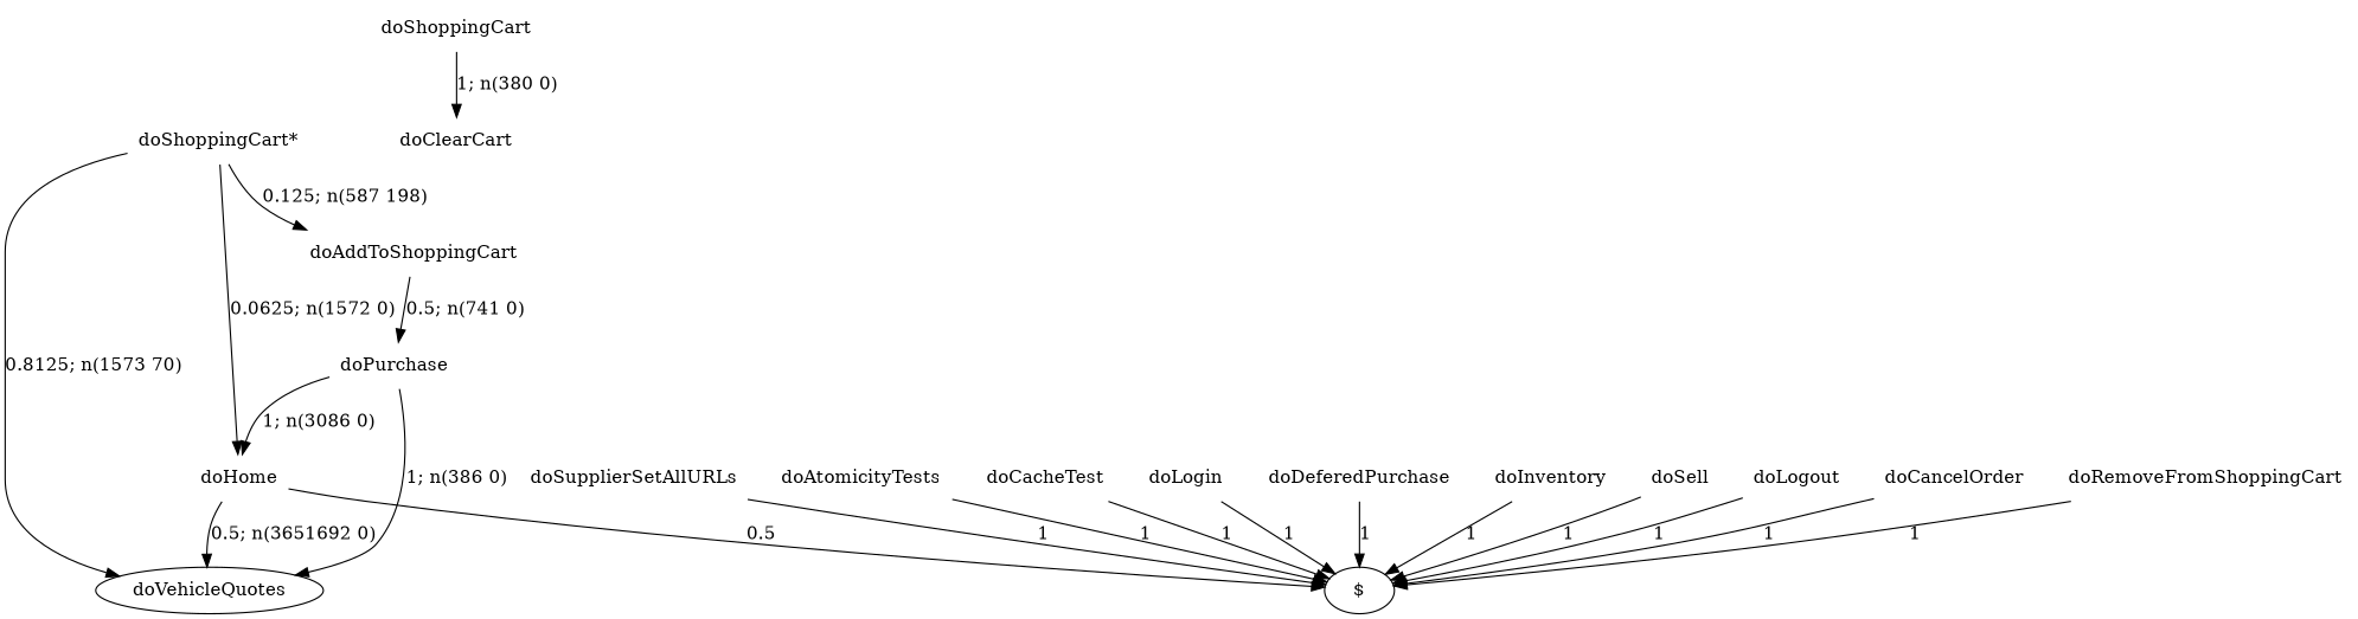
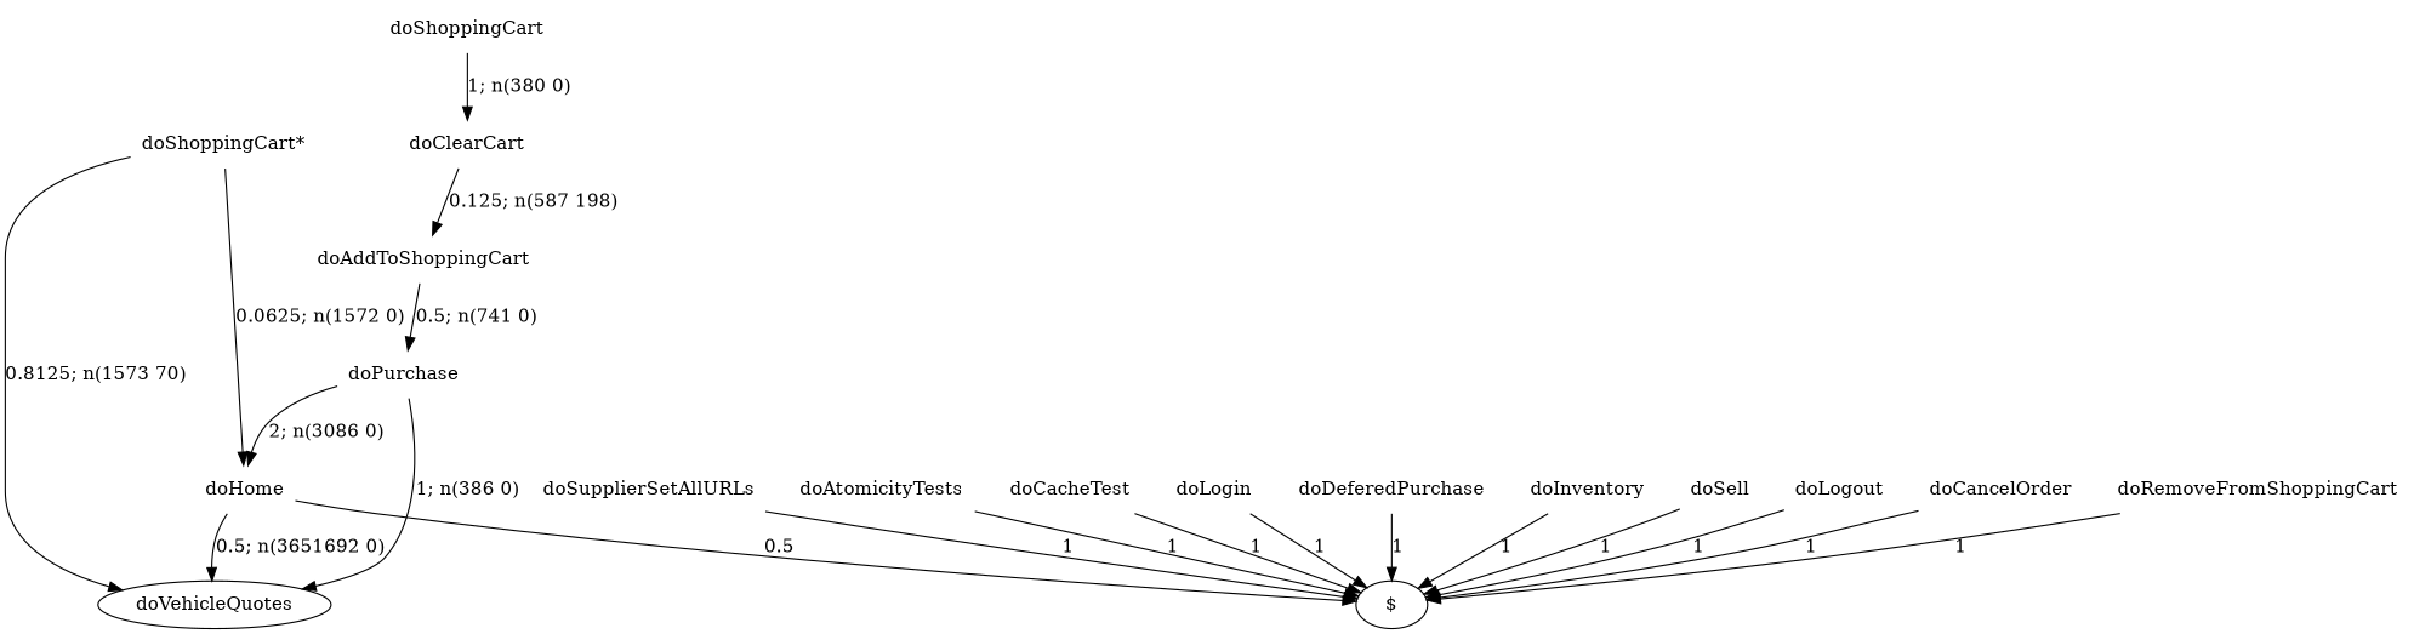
  digraph {
    node [shape=none]
    edge [style=solid]
    n1 [label="doShoppingCart*"]
    n2 [label=doAddToShoppingCart]
    n3 [label=doHome]
    doVehicleQuotes [shape=""]
    n5 [label=doPurchase]
    "$" [shape=""]
    n7 [label=doSupplierSetAllURLs]
    n8 [label=doAtomicityTests]
    n9 [label=doCacheTest]
    n10 [label=doLogin]
    n11 [label=doShoppingCart]
    n12 [label=doClearCart]
    n13 [label=doDeferedPurchase]
    n14 [label=doInventory]
    n15 [label=doSell]
    n16 [label=doLogout]
    n17 [label=doCancelOrder]
    n18 [label=doRemoveFromShoppingCart]
-   n1 -> n2 [label="0.125; n(587 198)"]
+   n12 -> n2 [label="0.125; n(587 198)"]
    n1 -> n3 [label="0.0625; n(1572 0)"]
    n1 -> doVehicleQuotes [label="0.8125; n(1573 70)"]
    n2 -> n5 [label="0.5; n(741 0)"]
    n3 -> doVehicleQuotes [label="0.5; n(3651692 0)"]
    n3 -> "$" [label=0.5]
-   n5 -> n3 [label="1; n(3086 0)"]
+   n5 -> n3 [label="2; n(3086 0)"]
    n5 -> doVehicleQuotes [label="1; n(386 0)"]
    n7 -> "$" [label=1]
    n8 -> "$" [label=1]
    n9 -> "$" [label=1]
    n10 -> "$" [label=1]
    n11 -> n12 [label="1; n(380 0)"]
    n13 -> "$" [label=1]
    n14 -> "$" [label=1]
    n15 -> "$" [label=1]
    n16 -> "$" [label=1]
    n17 -> "$" [label=1]
    n18 -> "$" [label=1]
  }
